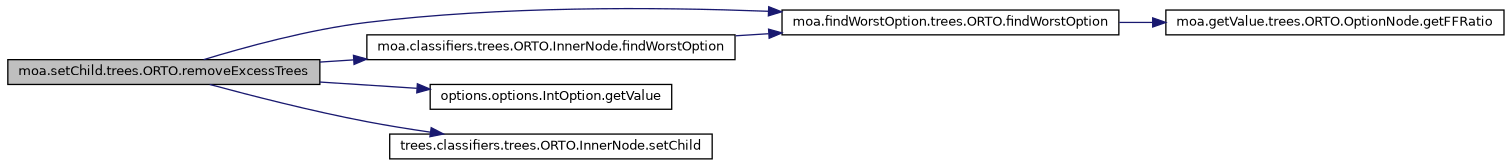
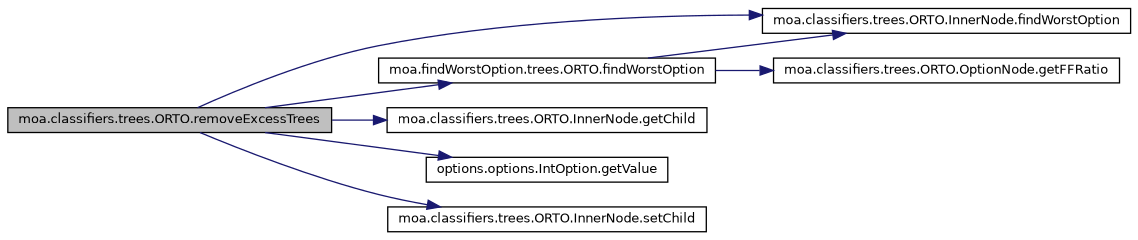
  digraph {
    rankdir=LR
    node [color=black fillcolor=white fontname=Helvetica fontsize=10 shape=record style=filled]
    edge [color=midnightblue fontname=Helvetica fontsize=10 labelfontname=Helvetica labelfontsize=10 style=solid]
-   n1 [fillcolor=grey75 fontcolor=black height=0.2 label="moa.setChild.trees.ORTO.removeExcessTrees" width=0.4]
+   n1 [fillcolor=grey75 fontcolor=black height=0.2 label="moa.classifiers.trees.ORTO.removeExcessTrees" width=0.4]
    n2 [height=0.2 label="moa.findWorstOption.trees.ORTO.findWorstOption" width=0.4]
    n3 [height=0.2 label="moa.classifiers.trees.ORTO.InnerNode.findWorstOption" width=0.4]
+   n4 [height=0.2 label="moa.classifiers.trees.ORTO.InnerNode.getChild" width=0.4]
    n5 [height=0.2 label="options.options.IntOption.getValue" width=0.4]
-   n6 [height=0.2 label="trees.classifiers.trees.ORTO.InnerNode.setChild" width=0.4]
-   n7 [height=0.2 label="moa.getValue.trees.ORTO.OptionNode.getFFRatio" width=0.4]
+   n6 [height=0.2 label="moa.classifiers.trees.ORTO.InnerNode.setChild" width=0.4]
+   n7 [height=0.2 label="moa.classifiers.trees.ORTO.OptionNode.getFFRatio" width=0.4]
    n1 -> n2
    n1 -> n3
+   n1 -> n4
    n1 -> n5
    n1 -> n6
-   n3 -> n2
+   n2 -> n3
    n2 -> n7
  }
